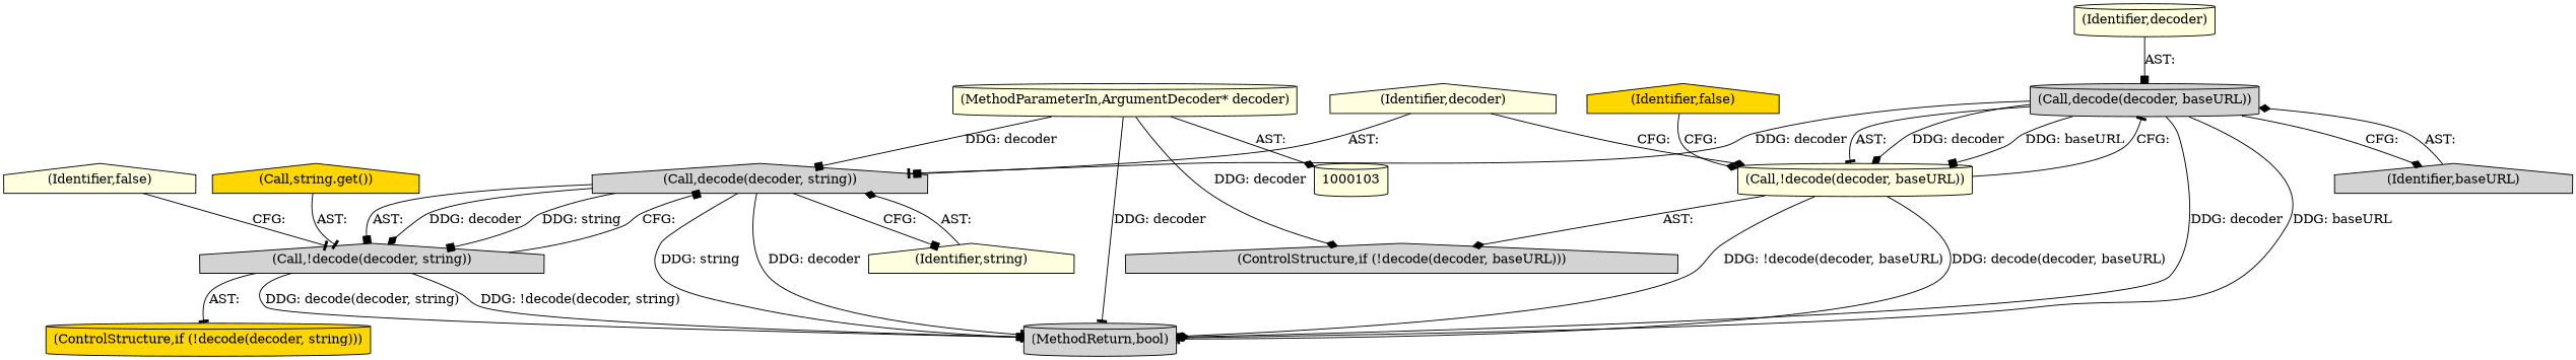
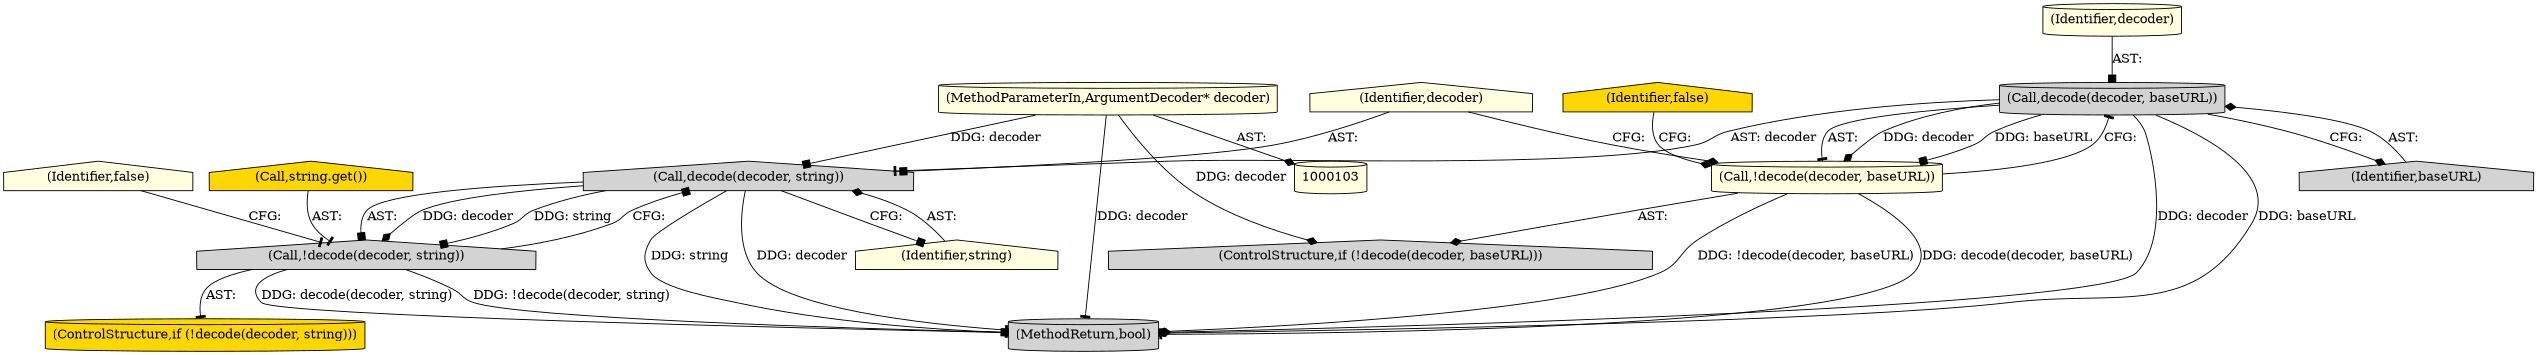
  digraph {
    node [fillcolor=lightyellow shape=house style=filled]
    edge [arrowhead=diamond]
    n1 [fillcolor=lightgrey label="(Call,decode(decoder, baseURL))" shape=cylinder]
    n2 [label="(Call,!decode(decoder, baseURL))" shape=cylinder]
    n3 [fillcolor=lightgrey label="(Call,decode(decoder, string))"]
    n4 [fillcolor=lightgrey label="(MethodReturn,bool)" shape=cylinder]
    n5 [fillcolor=lightgrey label="(Identifier,baseURL)"]
    n6 [fillcolor=lightgrey label="(ControlStructure,if (!decode(decoder, baseURL)))"]
    n7 [fillcolor=lightgrey label="(Call,!decode(decoder, string))"]
    n8 [label="(Identifier,string)"]
    n9 [label="(MethodParameterIn,ArgumentDecoder* decoder)" shape=cylinder]
    1000103 [shape=cylinder]
    n11 [fillcolor=gold label="(ControlStructure,if (!decode(decoder, string)))" shape=cylinder]
    n12 [fillcolor=gold label="(Identifier,false)"]
    n13 [label="(Identifier,decoder)"]
    n14 [label="(Identifier,false)"]
    n15 [label="(Identifier,decoder)" shape=cylinder]
    n16 [fillcolor=gold label="(Call,string.get())"]
    n1 -> n2 [arrowhead=tee label="AST: "]
    n1 -> n2 [label="DDG: decoder"]
    n1 -> n2 [arrowhead=box label="DDG: baseURL"]
-   n1 -> n3 [arrowhead=tee label="DDG: decoder"]
+   n1 -> n3 [arrowhead=tee label="AST: decoder"]
    n1 -> n4 [arrowhead=box label="DDG: decoder"]
    n1 -> n4 [label="DDG: baseURL"]
    n1 -> n5 [label="CFG: "]
    n2 -> n1 [arrowhead=tee label="CFG: "]
    n2 -> n4 [label="DDG: !decode(decoder, baseURL)"]
    n2 -> n4 [arrowhead=tee label="DDG: decode(decoder, baseURL)"]
    n2 -> n6 [label="AST: "]
    n3 -> n4 [arrowhead=tee label="DDG: string"]
    n3 -> n4 [arrowhead=tee label="DDG: decoder"]
    n3 -> n7 [arrowhead=box label="AST: "]
    n3 -> n7 [label="DDG: decoder"]
    n3 -> n7 [arrowhead=box label="DDG: string"]
    n3 -> n8 [arrowhead=box label="CFG: "]
    n5 -> n1 [label="AST: "]
    n7 -> n3 [arrowhead=box label="CFG: "]
    n7 -> n4 [arrowhead=tee label="DDG: decode(decoder, string)"]
    n7 -> n4 [arrowhead=box label="DDG: !decode(decoder, string)"]
    n7 -> n11 [arrowhead=tee label="AST: "]
    n8 -> n3 [label="AST: "]
    n9 -> n3 [arrowhead=box label="DDG: decoder"]
    n9 -> n4 [arrowhead=tee label="DDG: decoder"]
    n9 -> n6 [label="DDG: decoder"]
    n9 -> 1000103 [label="AST: "]
    n12 -> n2 [label="CFG: "]
    n13 -> n2 [label="CFG: "]
    n13 -> n3 [arrowhead=box label="AST: "]
    n14 -> n7 [arrowhead=tee label="CFG: "]
    n15 -> n1 [arrowhead=box label="AST: "]
    n16 -> n7 [arrowhead=tee label="AST: "]
  }
